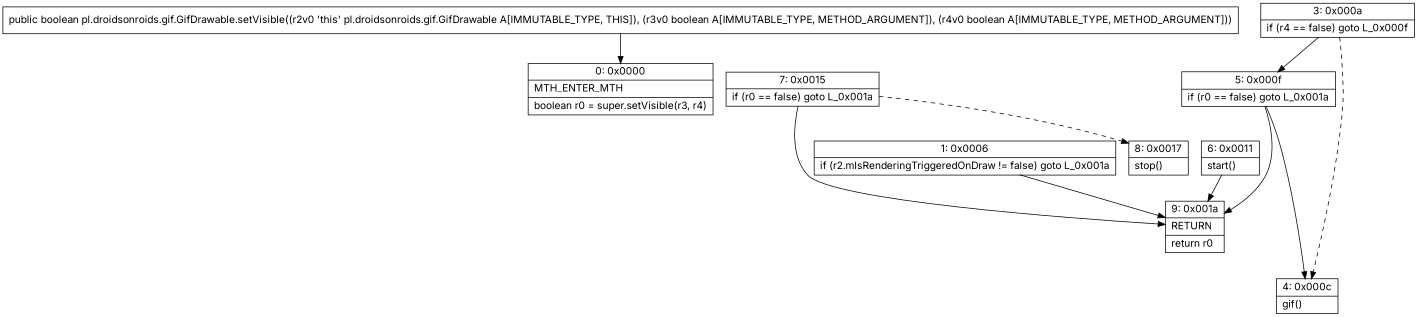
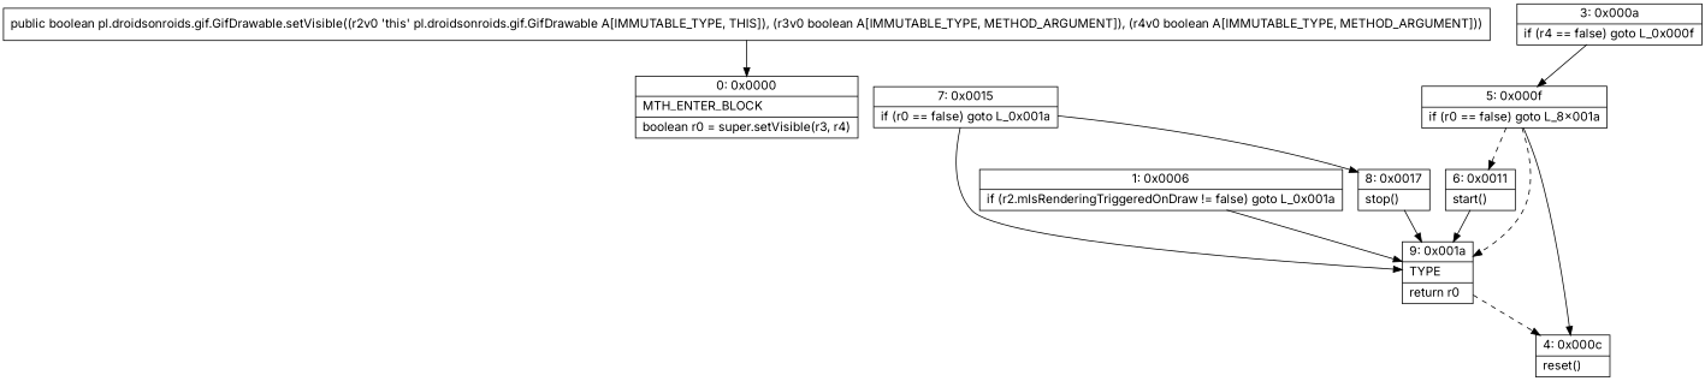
  digraph {
    fontname=Inter
    node [fontname=Inter shape=record]
    edge [fontname=Inter]
-   n1 [label="{0\:\ 0x0000|MTH_ENTER_MTH\l|boolean r0 = super.setVisible(r3, r4)\l}"]
+   n1 [label="{0\:\ 0x0000|MTH_ENTER_BLOCK\l|boolean r0 = super.setVisible(r3, r4)\l}"]
    n2 [label="{1\:\ 0x0006|if (r2.mIsRenderingTriggeredOnDraw != false) goto L_0x001a\l}"]
-   n3 [label="{9\:\ 0x001a|RETURN\l|return r0\l}"]
+   n3 [label="{9\:\ 0x001a|TYPE\l|return r0\l}"]
    n4 [label="{3\:\ 0x000a|if (r4 == false) goto L_0x000f\l}"]
-   n5 [label="{4\:\ 0x000c|gif()\l}"]
-   n6 [label="{5\:\ 0x000f|if (r0 == false) goto L_0x001a\l}"]
+   n5 [label="{4\:\ 0x000c|reset()\l}"]
+   n6 [label="{5\:\ 0x000f|if (r0 == false) goto L_8x001a\l}"]
    n7 [label="{7\:\ 0x0015|if (r0 == false) goto L_0x001a\l}"]
    n8 [label="{8\:\ 0x0017|stop()\l}"]
    n9 [label="{6\:\ 0x0011|start()\l}"]
    n10 [label="{public boolean pl.droidsonroids.gif.GifDrawable.setVisible((r2v0 'this' pl.droidsonroids.gif.GifDrawable A[IMMUTABLE_TYPE, THIS]), (r3v0 boolean A[IMMUTABLE_TYPE, METHOD_ARGUMENT]), (r4v0 boolean A[IMMUTABLE_TYPE, METHOD_ARGUMENT])) }"]
    n2 -> n3
-   n4 -> n5 [style=dashed]
+   n3 -> n5 [style=dashed]
    n4 -> n6
-   n6 -> n3
+   n6 -> n3 [style=dashed]
    n6 -> n5
+   n6 -> n9 [style=dashed]
    n7 -> n3
-   n7 -> n8 [style=dashed]
+   n7 -> n8 [style=solid]
+   n8 -> n3
    n9 -> n3
    n10 -> n1
  }
